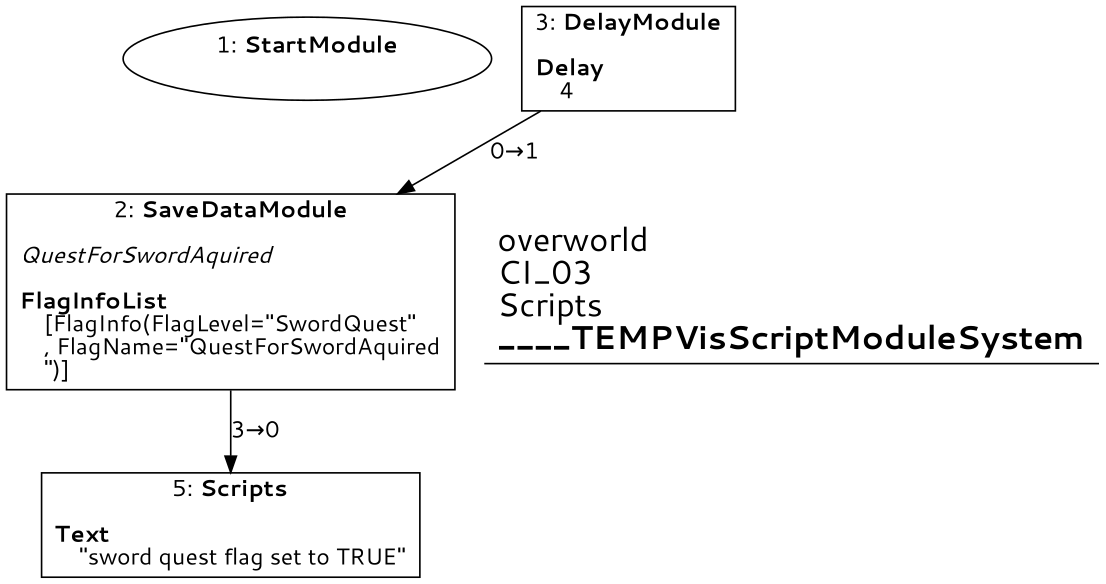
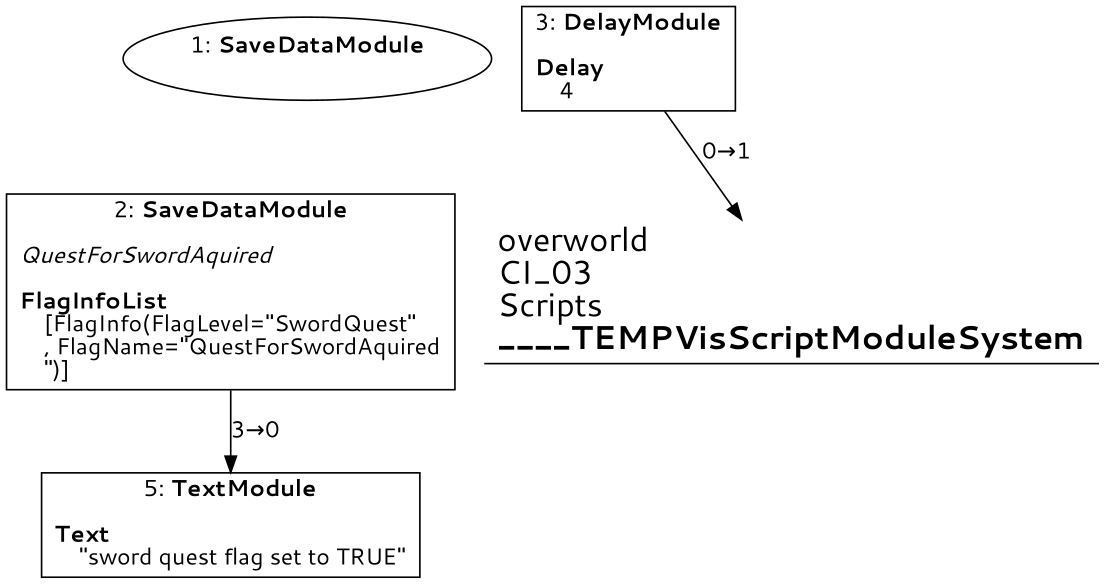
  digraph {
    fontname="Segoe UI"
    splines=spline
    node [fontname="Segoe UI" shape=box]
    edge [fontname="Segoe UI"]
-   n1 [label=<1: <b>StartModule</b><br/><br/>> shape=oval]
+   n1 [label=<1: <b>SaveDataModule</b><br/><br/>> shape=oval]
    n2 [label=<2: <b>SaveDataModule</b><br/><br/><i>QuestForSwordAquired<br align="left"/></i><br align="left"/><b>FlagInfoList</b><br align="left"/>    [FlagInfo(FlagLevel=&quot;SwordQuest&quot;<br align="left"/>    , FlagName=&quot;QuestForSwordAquired<br align="left"/>    &quot;)]<br align="left"/>>]
-   n3 [label=<5: <b>Scripts</b><br/><br/><b>Text</b><br align="left"/>    &quot;sword quest flag set to TRUE&quot;<br align="left"/>>]
+   n3 [label=<5: <b>TextModule</b><br/><br/><b>Text</b><br align="left"/>    &quot;sword quest flag set to TRUE&quot;<br align="left"/>>]
    n4 [label=<3: <b>DelayModule</b><br/><br/><b>Delay</b><br align="left"/>    4<br align="left"/>>]
    n5 [label=<<font point-size="20">overworld<br align="left"/>CI_03<br align="left"/>Scripts<br align="left"/><b>____TEMPVisScriptModuleSystem</b><br align="left"/></font>> shape=underline]
    n2 -> n3 [label="3→0"]
-   n4 -> n2 [label="0→1"]
+   n4 -> n5 [label="0→1"]
  }
